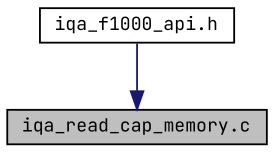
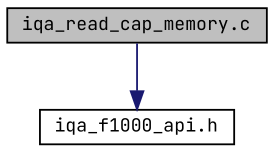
  digraph {
    fontname="JetBrains Mono"
    node [color=black fontname="JetBrains Mono" fontsize=10 shape=record style=filled]
    n1 [fillcolor=grey75 fontcolor=black height=0.2 label="iqa_read_cap_memory.c" width=0.4]
    n2 [fillcolor=white height=0.2 label="iqa_f1000_api.h" width=0.4]
-   n2 -> n1 [color=midnightblue fontname="JetBrains Mono" fontsize=10 labelfontname=Helvetica labelfontsize=10 style=solid]
+   n1 -> n2 [color=midnightblue fontname="JetBrains Mono" fontsize=10 labelfontname=Helvetica labelfontsize=10 style=solid]
  }
